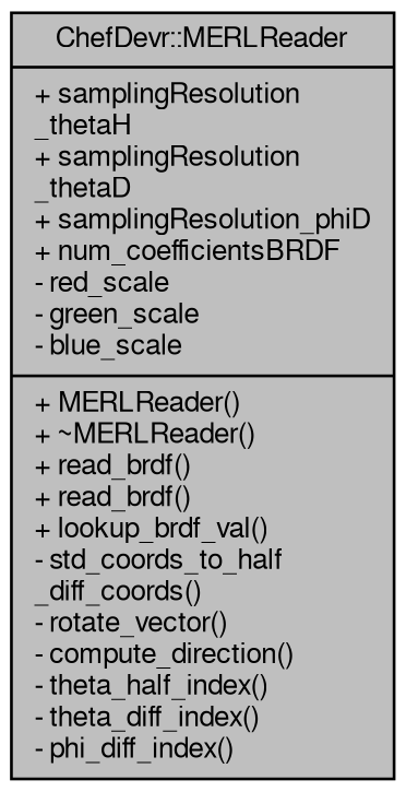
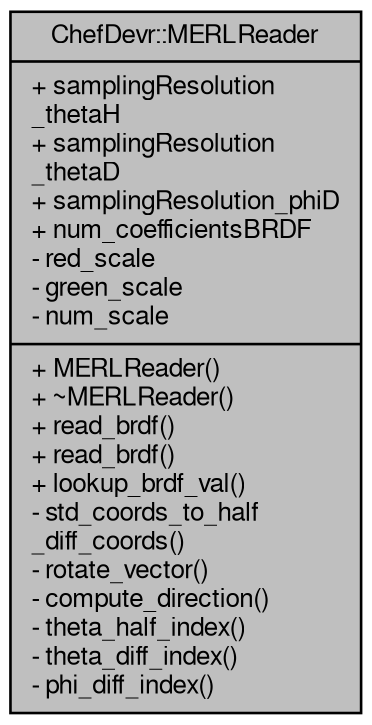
  digraph {
-   n1 [color=black fillcolor=grey75 fontcolor=black fontname=FreeSans fontsize=10 height=0.2 label="{ChefDevr::MERLReader\n|+ samplingResolution\l_thetaH\l+ samplingResolution\l_thetaD\l+ samplingResolution_phiD\l+ num_coefficientsBRDF\l- red_scale\l- green_scale\l- blue_scale\l|+ MERLReader()\l+ ~MERLReader()\l+ read_brdf()\l+ read_brdf()\l+ lookup_brdf_val()\l- std_coords_to_half\l_diff_coords()\l- rotate_vector()\l- compute_direction()\l- theta_half_index()\l- theta_diff_index()\l- phi_diff_index()\l}" shape=record style=filled width=0.4]
+   n1 [color=black fillcolor=grey75 fontcolor=black fontname=FreeSans fontsize=10 height=0.2 label="{ChefDevr::MERLReader\n|+ samplingResolution\l_thetaH\l+ samplingResolution\l_thetaD\l+ samplingResolution_phiD\l+ num_coefficientsBRDF\l- red_scale\l- green_scale\l- num_scale\l|+ MERLReader()\l+ ~MERLReader()\l+ read_brdf()\l+ read_brdf()\l+ lookup_brdf_val()\l- std_coords_to_half\l_diff_coords()\l- rotate_vector()\l- compute_direction()\l- theta_half_index()\l- theta_diff_index()\l- phi_diff_index()\l}" shape=record style=filled width=0.4]
  }
